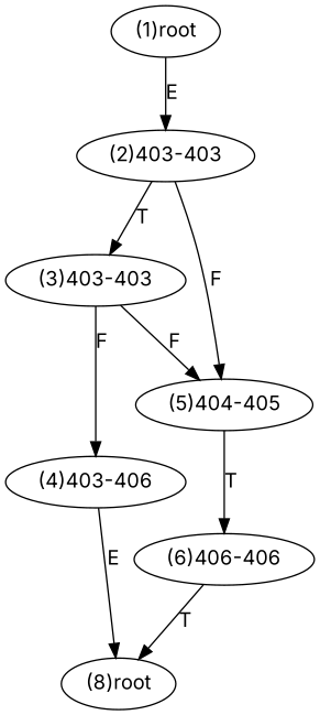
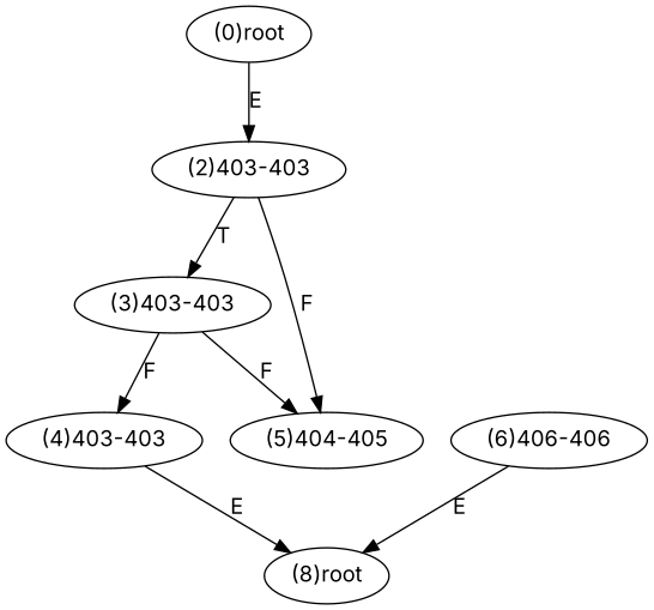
  digraph {
    fontname=Inter
    node [fontname=Inter]
    edge [fontname=Inter]
-   n1 [label="(1)root"]
+   n1 [label="(0)root"]
    n2 [label="(2)403-403"]
    n3 [label="(3)403-403"]
    n4 [label="(5)404-405"]
-   n5 [label="(4)403-406"]
+   n5 [label="(4)403-403"]
    n6 [label="(6)406-406"]
    n7 [label="(8)root"]
    n1 -> n2 [label=E]
    n2 -> n3 [label=T]
    n2 -> n4 [label=F]
    n3 -> n4 [label=F]
    n3 -> n5 [label=F]
-   n4 -> n6 [label=T]
    n5 -> n7 [label=E]
-   n6 -> n7 [label=T]
+   n6 -> n7 [label=E]
  }
